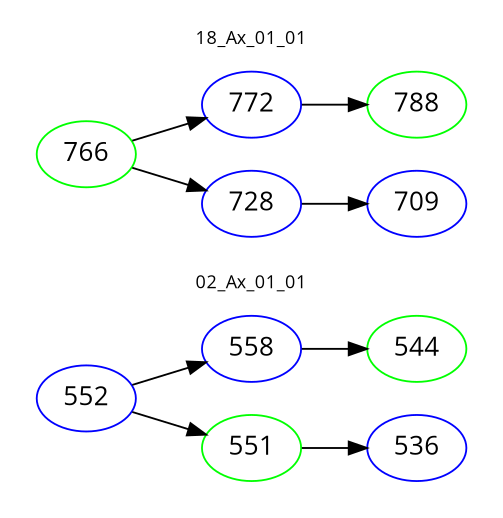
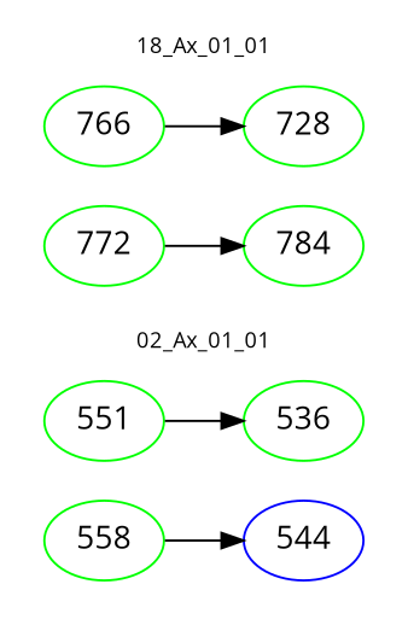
  digraph {
    fontname="Open Sans"
    rankdir=LR
    node [color=blue fontname="Open Sans"]
    edge [color=black fontname="Open Sans"]
-   n1 [label=552]
    n2 [color=green label=551]
-   n3 [label=558]
-   n4 [label=536]
-   n5 [color=green label=544]
+   n3 [color=green label=558]
+   n4 [color=green label=536]
+   n5 [label=544]
    n6 [color=green label=766]
-   n7 [label=728]
-   n8 [label=772]
-   n9 [label=709]
-   n10 [color=green label=788]
+   n7 [color=green label=728]
+   n8 [color=green label=772]
+   n10 [color=green label=784]
    subgraph cluster_1 {
      color=white
      fontsize=10
      label="02_Ax_01_01"
-     n1
      n2
      n3
      n4
      n5
    }
    subgraph cluster_2 {
      color=white
      fontsize=10
      label="18_Ax_01_01"
      n6
      n7
      n8
-     n9
      n10
    }
-   n1 -> n2
-   n1 -> n3
    n2 -> n4
    n3 -> n5
    n6 -> n7
-   n6 -> n8
-   n7 -> n9
    n8 -> n10
  }
